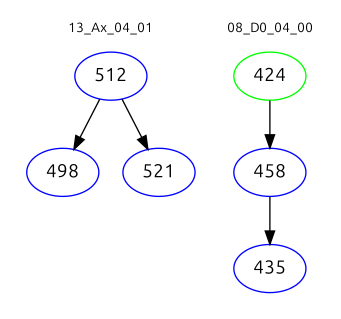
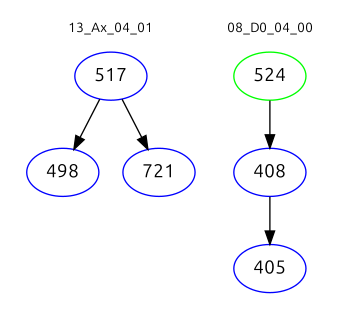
  digraph {
    fontname=Ubuntu
    node [color=blue fontname=Ubuntu]
    edge [color=black fontname=Ubuntu]
-   n1 [label=512]
+   n1 [label=517]
    n2 [label=498]
-   n3 [label=521]
-   n4 [label=458]
-   n5 [label=435]
-   n6 [color=green label=424]
+   n3 [label=721]
+   n4 [label=408]
+   n5 [label=405]
+   n6 [color=green label=524]
    subgraph cluster_1 {
      color=white
      fontsize=10
      label="13_Ax_04_01"
      n1
      n2
      n3
    }
    subgraph cluster_2 {
      color=white
      fontsize=10
      label="08_D0_04_00"
      n4
      n5
      n6
    }
    n1 -> n2
    n1 -> n3
    n4 -> n5
    n6 -> n4
  }
